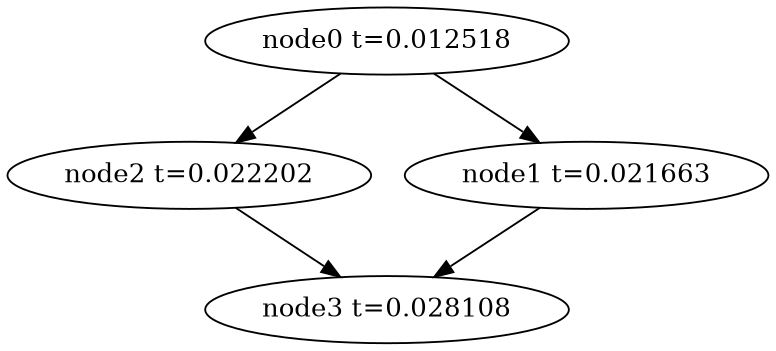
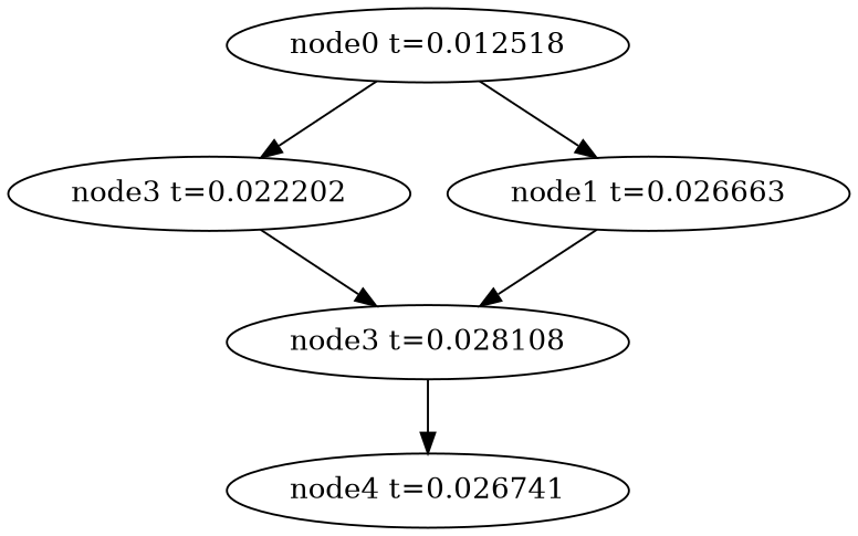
  digraph {
+   n1 [label="node4 t=0.026741"]
    n2 [label="node3 t=0.028108"]
-   n3 [label="node2 t=0.022202"]
-   n4 [label="node1 t=0.021663"]
+   n3 [label="node3 t=0.022202"]
+   n4 [label="node1 t=0.026663"]
    n5 [label="node0 t=0.012518"]
+   n2 -> n1
    n3 -> n2
    n4 -> n2
    n5 -> n3
    n5 -> n4
  }
